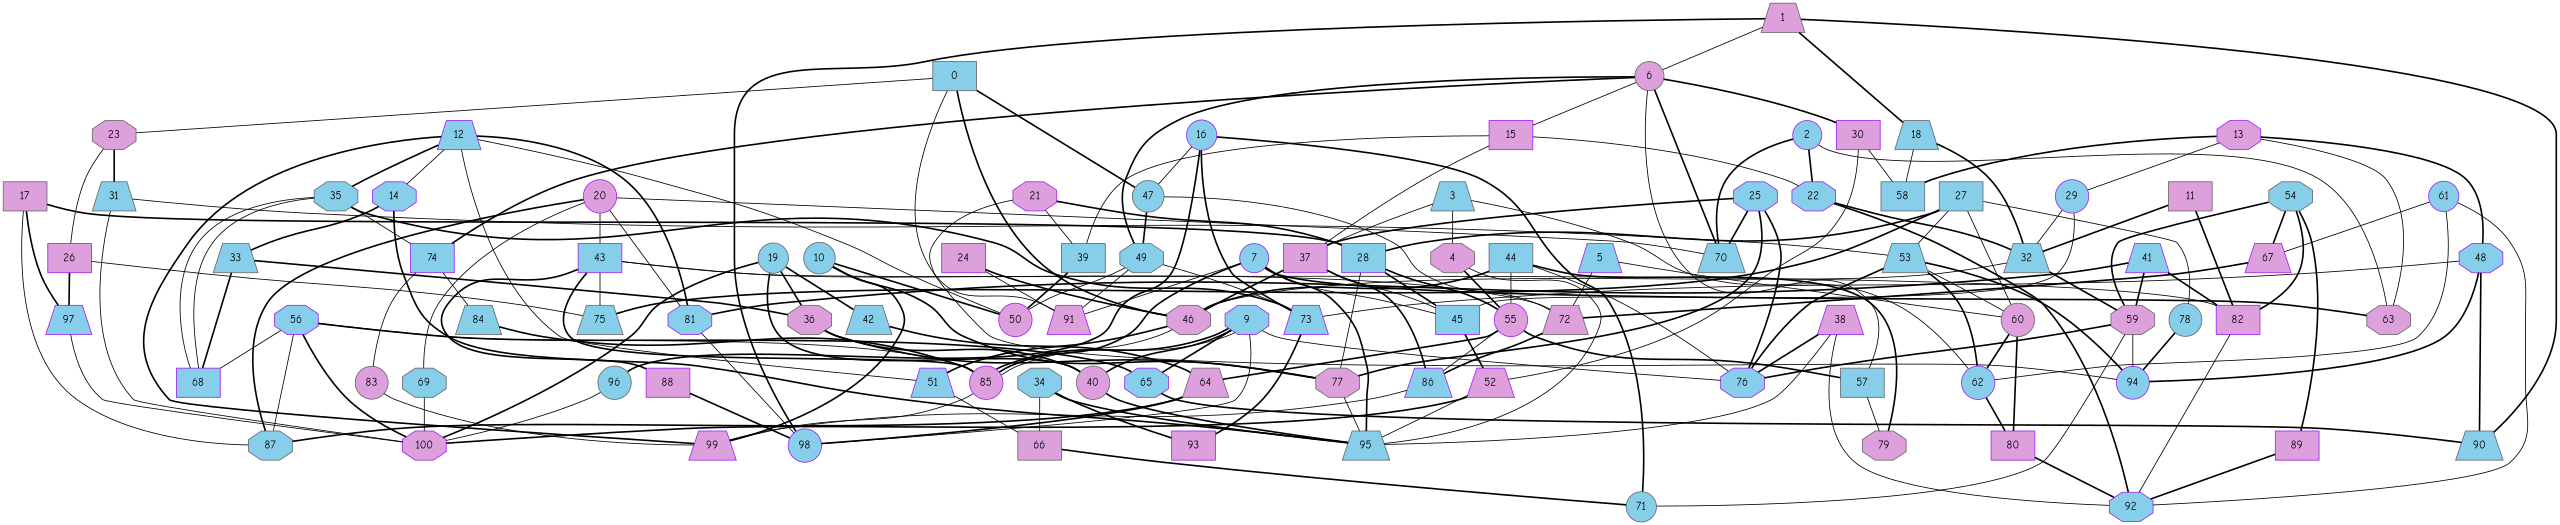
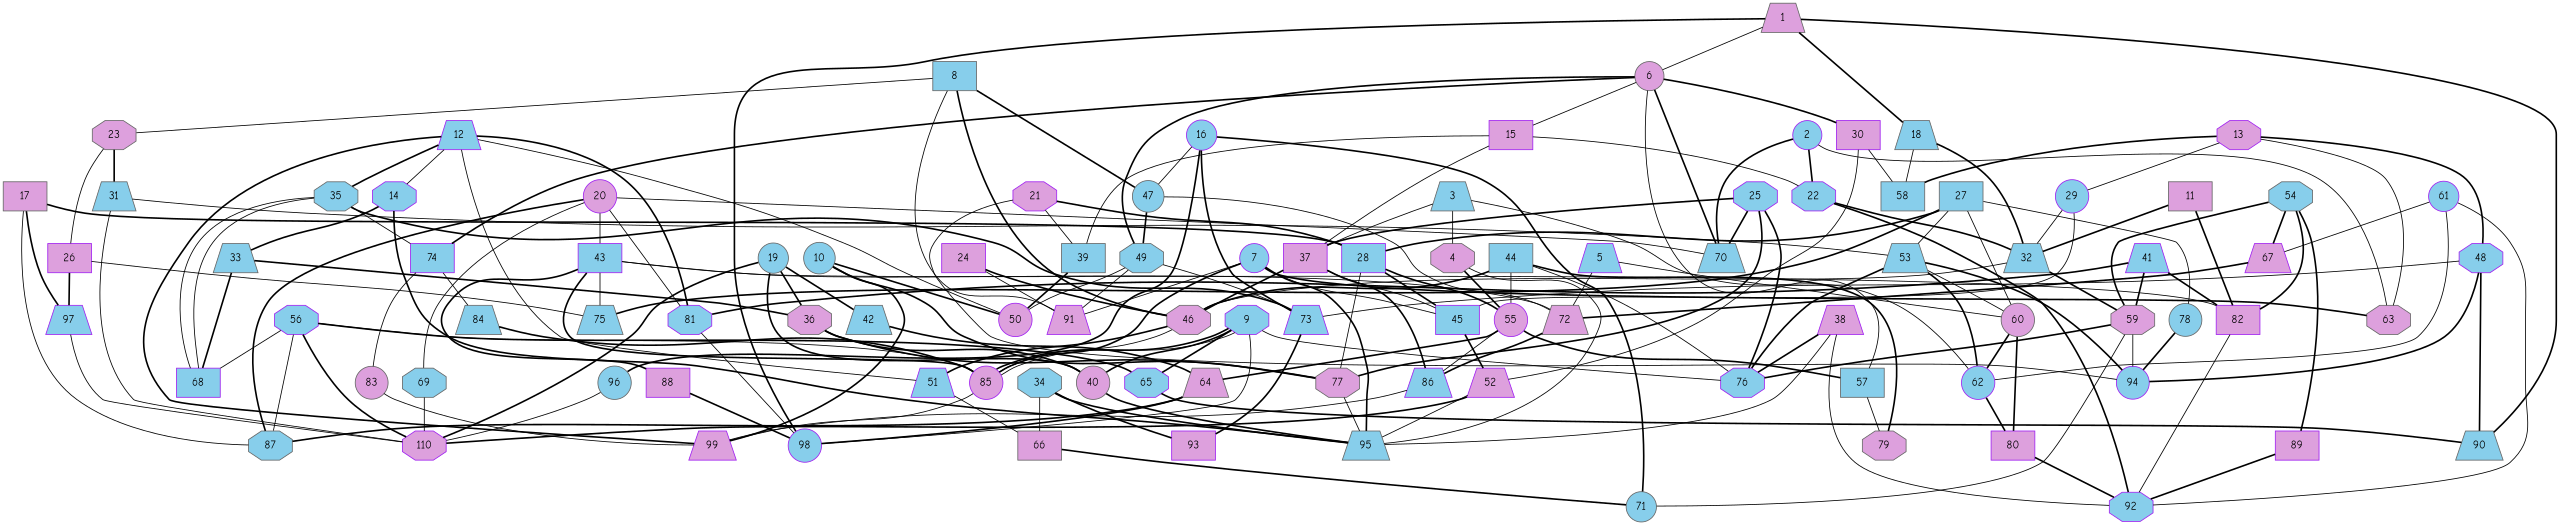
  graph {
    fontname="Comic Neue"
    node [color=purple fillcolor=skyblue fontname="Comic Neue" shape=trapezium style=filled]
    edge [fontname="Comic Neue" style=bold]
    1 [color=gray40 fillcolor=plum]
    6 [color=gray40 fillcolor=plum shape=circle]
    18 [color=gray40]
    90 [color=gray40]
    98 [shape=circle]
    70 [color=gray40]
    15 [fillcolor=plum shape=box]
    30 [fillcolor=plum shape=box]
    49 [color=gray40 shape=octagon]
    57 [color=gray40 shape=box]
    74 [shape=box]
    32 [color=gray40]
    58 [color=gray40 shape=box]
    2 [shape=circle]
    22 [shape=octagon]
    63 [color=gray40 fillcolor=plum shape=octagon]
    92 [shape=octagon]
    3 [color=gray40]
    4 [color=gray40 fillcolor=plum shape=octagon]
    37 [fillcolor=plum shape=box]
    62 [shape=circle]
    55 [fillcolor=plum shape=circle]
    95 [color=gray40]
    45 [shape=box]
    46 [color=gray40 fillcolor=plum shape=octagon]
    86
    80 [fillcolor=plum shape=box]
    64 [color=gray40 fillcolor=plum]
    5
    60 [color=gray40 fillcolor=plum shape=circle]
    72 [color=gray40 fillcolor=plum]
    39 [color=gray40 shape=box]
    52 [fillcolor=plum]
    91 [fillcolor=plum]
    50 [fillcolor=plum shape=circle]
    73
    79 [color=gray40 fillcolor=plum shape=octagon]
    83 [color=gray40 fillcolor=plum shape=circle]
    84 [color=gray40]
    7 [shape=circle]
    85 [fillcolor=plum shape=circle]
    99 [fillcolor=plum]
-   8 [color=gray40 shape=box label=0]
+   8 [color=gray40 shape=box]
    23 [color=gray40 fillcolor=plum shape=octagon]
    47 [color=gray40 shape=circle]
    26 [fillcolor=plum shape=box]
    31 [color=gray40]
    51
    9 [shape=octagon]
    40 [color=gray40 fillcolor=plum shape=circle]
    65 [shape=octagon]
    76 [shape=octagon]
    10 [color=gray40 shape=circle]
    77 [color=gray40 fillcolor=plum shape=octagon]
    11 [color=gray40 fillcolor=plum shape=box]
    82 [fillcolor=plum shape=box]
    59 [color=gray40 fillcolor=plum shape=octagon]
    12
    14 [shape=octagon]
    35 [color=gray40 shape=octagon]
    81 [shape=octagon]
    33 [color=gray40]
    68 [shape=box]
    66 [color=gray40 fillcolor=plum shape=box]
    13 [fillcolor=plum shape=octagon]
    29 [shape=circle]
    48 [shape=octagon]
    94 [shape=circle]
    36 [color=gray40 fillcolor=plum shape=octagon]
    16 [shape=circle]
    71 [color=gray40 shape=circle]
    96 [color=gray40 shape=circle]
    93 [fillcolor=plum shape=box]
-   100 [fillcolor=plum shape=octagon]
+   100 [fillcolor=plum shape=octagon label=110]
    17 [color=gray40 fillcolor=plum shape=box]
    28 [shape=box]
    87 [color=gray40 shape=octagon]
    97
    19 [color=gray40 shape=circle]
    42 [color=gray40]
    20 [fillcolor=plum shape=circle]
    43 [shape=box]
    69 [color=gray40 shape=octagon]
    75 [color=gray40]
    88 [fillcolor=plum shape=box]
    21 [fillcolor=plum shape=octagon]
    53 [color=gray40]
    24 [fillcolor=plum shape=box]
    25 [shape=octagon]
    27 [color=gray40 shape=box]
    78 [color=gray40 shape=circle]
    34 [color=gray40 shape=octagon]
    38 [fillcolor=plum]
    41
    44 [color=gray40 shape=box]
    54 [color=gray40 shape=octagon]
    67 [fillcolor=plum]
    89 [fillcolor=plum shape=box]
    56 [shape=octagon]
    61 [shape=circle]
    1 -- 6 [style=solid]
    1 -- 18
    1 -- 90
    1 -- 98
    6 -- 70
    6 -- 15 [style=solid]
    6 -- 30
    6 -- 49
    6 -- 57 [style=solid]
    6 -- 74
    18 -- 32
    18 -- 58 [style=solid]
    15 -- 22 [style=solid]
    15 -- 37 [style=solid]
    15 -- 39 [style=solid]
    30 -- 58 [style=solid]
    30 -- 52 [style=solid]
    49 -- 91 [style=solid]
    49 -- 50 [style=solid]
    49 -- 73 [style=solid]
    57 -- 79 [style=solid]
    74 -- 83 [style=solid]
    74 -- 84 [style=solid]
    32 -- 46 [style=solid]
    32 -- 59
    2 -- 70
    2 -- 22
    2 -- 63 [style=solid]
    22 -- 32
    22 -- 92
    3 -- 4 [style=solid]
    3 -- 37 [style=solid]
    3 -- 62 [style=solid]
    4 -- 55
    4 -- 95 [style=solid]
    37 -- 45 [style=solid]
    37 -- 46
    37 -- 86
    62 -- 80
    55 -- 57
    55 -- 86 [style=solid]
    55 -- 64
    45 -- 52
    46 -- 85 [style=solid]
    46 -- 51
    86 -- 99 [style=solid]
    80 -- 92
    64 -- 98
    64 -- 87
    5 -- 60 [style=solid]
    5 -- 72 [style=solid]
    60 -- 62
    60 -- 80
    72 -- 86
    39 -- 50
    52 -- 95 [style=solid]
    52 -- 100
    73 -- 93
    83 -- 99 [style=solid]
    84 -- 85
    7 -- 63
    7 -- 95
    7 -- 45 [style=solid]
    7 -- 91 [style=solid]
    7 -- 85
    85 -- 99 [style=solid]
    8 -- 46
    8 -- 91 [style=solid]
    8 -- 23 [style=solid]
    8 -- 47
    23 -- 26 [style=solid]
    23 -- 31
    47 -- 49
    47 -- 72 [style=solid]
    26 -- 97
    26 -- 75 [style=solid]
    31 -- 100 [style=solid]
    31 -- 53 [style=solid]
    51 -- 66 [style=solid]
    9 -- 98 [style=solid]
    9 -- 85
    9 -- 85 [style=solid]
    9 -- 40
    9 -- 65
    9 -- 76 [style=solid]
    40 -- 95
    65 -- 90
    10 -- 50
    10 -- 99
    10 -- 77
    77 -- 95 [style=solid]
    11 -- 32
    11 -- 82
    82 -- 92 [style=solid]
    59 -- 76
    59 -- 94 [style=solid]
    59 -- 71 [style=solid]
    12 -- 50 [style=solid]
    12 -- 99
    12 -- 51 [style=solid]
    12 -- 14 [style=solid]
    12 -- 35
    12 -- 81
    14 -- 95
    14 -- 33
    35 -- 74 [style=solid]
    35 -- 73
    35 -- 68 [style=solid]
    35 -- 68 [style=solid]
    81 -- 98 [style=solid]
    33 -- 68
    33 -- 36
    66 -- 71
    13 -- 58
    13 -- 63 [style=solid]
    13 -- 29 [style=solid]
    13 -- 48
    29 -- 32 [style=solid]
    29 -- 45 [style=solid]
    48 -- 90
    48 -- 73 [style=solid]
    48 -- 94
    36 -- 40
    36 -- 77
    16 -- 73
    16 -- 47 [style=solid]
    16 -- 71
    16 -- 96
    96 -- 100 [style=solid]
    17 -- 28
    17 -- 87 [style=solid]
    17 -- 97
    28 -- 55
    28 -- 45
    28 -- 77 [style=solid]
    97 -- 100 [style=solid]
    19 -- 40
    19 -- 36
    19 -- 100
    19 -- 42
    42 -- 64
    20 -- 70 [style=solid]
    20 -- 81 [style=solid]
    20 -- 87
    20 -- 43 [style=solid]
    20 -- 69 [style=solid]
    43 -- 72 [style=solid]
    43 -- 85
    43 -- 82 [style=solid]
    43 -- 75 [style=solid]
    43 -- 88
    69 -- 100 [style=solid]
    88 -- 98
    21 -- 39 [style=solid]
    21 -- 94 [style=solid]
    21 -- 28
    53 -- 62
    53 -- 60 [style=solid]
    53 -- 76
    53 -- 94
    24 -- 46
    24 -- 91 [style=solid]
    25 -- 70
    25 -- 37
    25 -- 76
    25 -- 77
    27 -- 60 [style=solid]
    27 -- 28
    27 -- 75
    27 -- 53 [style=solid]
    27 -- 78 [style=solid]
    78 -- 94
    34 -- 95
    34 -- 66 [style=solid]
    34 -- 93
    38 -- 92 [style=solid]
    38 -- 95 [style=solid]
    38 -- 76
    41 -- 82
    41 -- 59
    41 -- 81
    44 -- 55 [style=solid]
    44 -- 46
    44 -- 79
    44 -- 76 [style=solid]
    54 -- 82
    54 -- 59
    54 -- 67
    54 -- 89
    67 -- 72
    89 -- 92
    56 -- 85 [style=solid]
    56 -- 65
    56 -- 68 [style=solid]
    56 -- 100
    56 -- 87 [style=solid]
    61 -- 92 [style=solid]
    61 -- 62 [style=solid]
    61 -- 67 [style=solid]
  }
